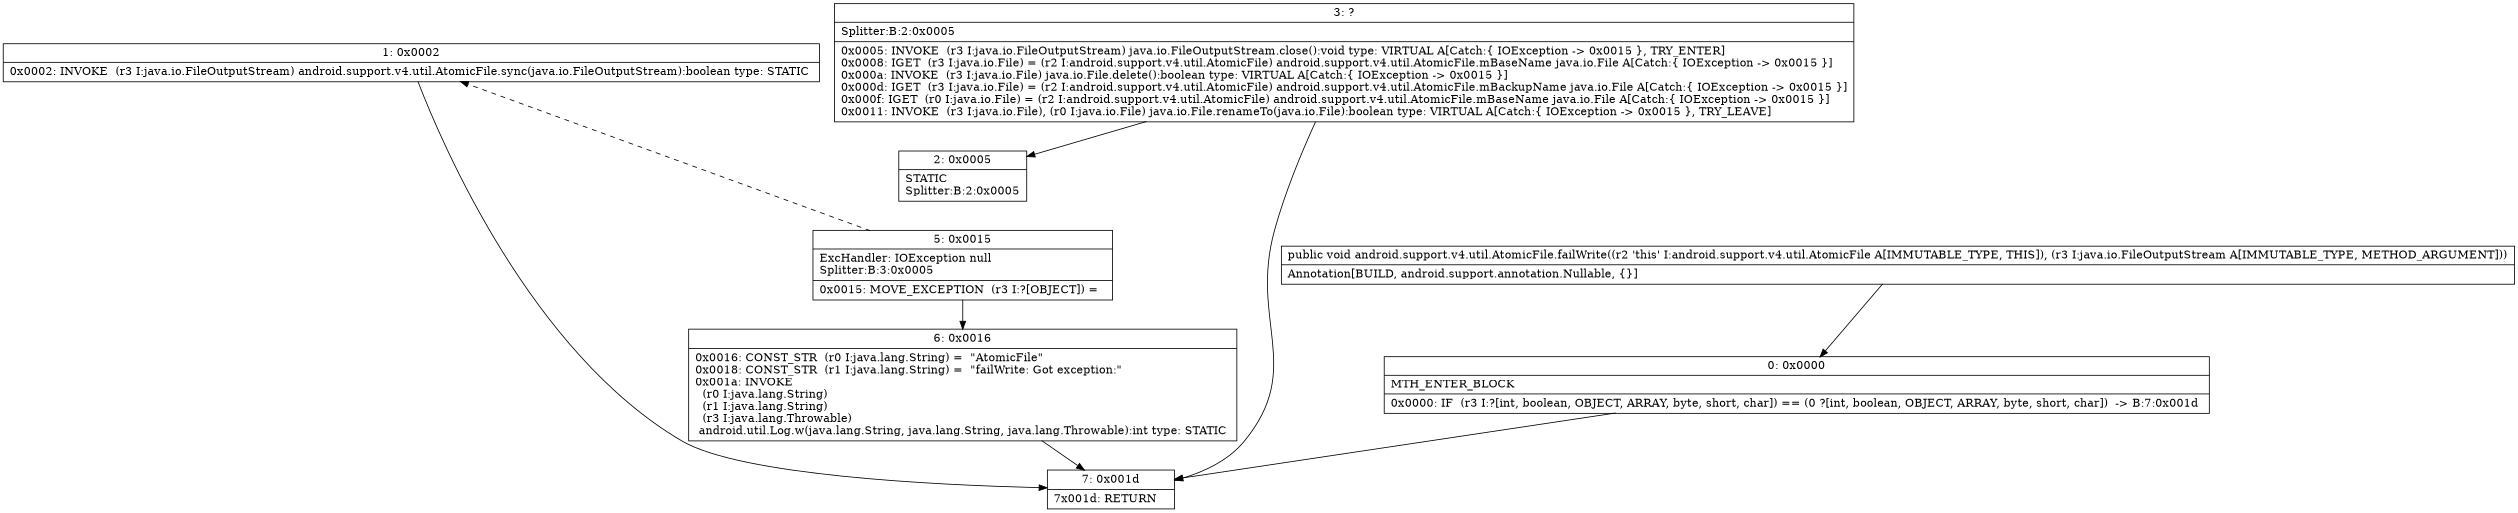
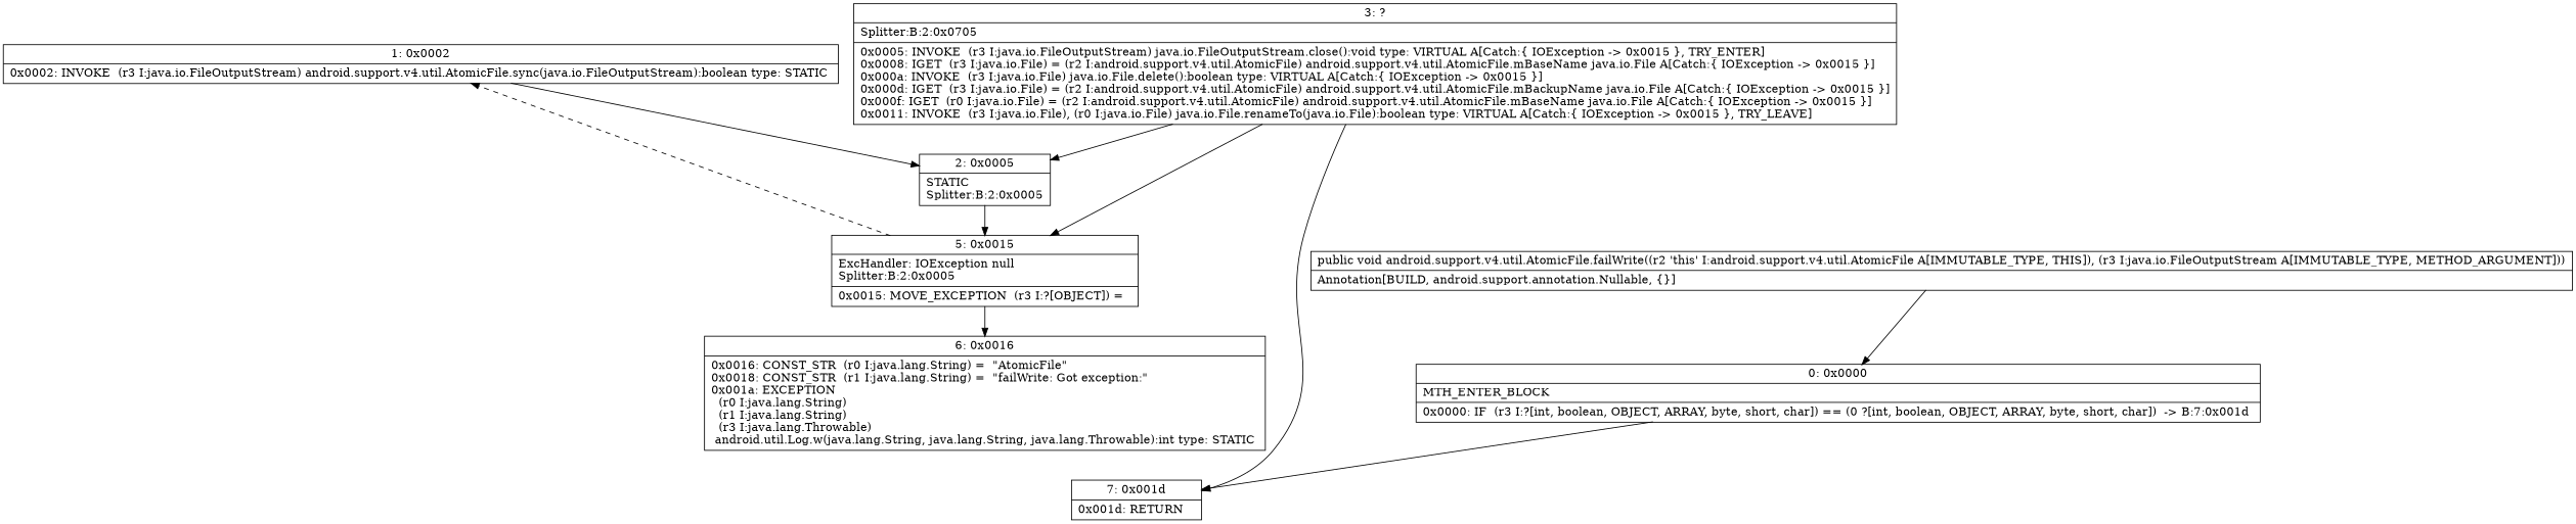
  digraph {
    node [shape=record]
    n1 [label="{0\:\ 0x0000|MTH_ENTER_BLOCK\l|0x0000: IF  (r3 I:?[int, boolean, OBJECT, ARRAY, byte, short, char]) == (0 ?[int, boolean, OBJECT, ARRAY, byte, short, char])  \-\> B:7:0x001d \l}"]
-   n2 [label="{7\:\ 0x001d|7x001d: RETURN   \l}"]
+   n2 [label="{7\:\ 0x001d|0x001d: RETURN   \l}"]
    n3 [label="{1\:\ 0x0002|0x0002: INVOKE  (r3 I:java.io.FileOutputStream) android.support.v4.util.AtomicFile.sync(java.io.FileOutputStream):boolean type: STATIC \l}"]
    n4 [label="{2\:\ 0x0005|STATIC\lSplitter:B:2:0x0005\l}"]
-   n5 [label="{5\:\ 0x0015|ExcHandler: IOException null\lSplitter:B:3:0x0005\l|0x0015: MOVE_EXCEPTION  (r3 I:?[OBJECT]) =  \l}"]
-   n6 [label="{3\:\ ?|Splitter:B:2:0x0005\l|0x0005: INVOKE  (r3 I:java.io.FileOutputStream) java.io.FileOutputStream.close():void type: VIRTUAL A[Catch:\{ IOException \-\> 0x0015 \}, TRY_ENTER]\l0x0008: IGET  (r3 I:java.io.File) = (r2 I:android.support.v4.util.AtomicFile) android.support.v4.util.AtomicFile.mBaseName java.io.File A[Catch:\{ IOException \-\> 0x0015 \}]\l0x000a: INVOKE  (r3 I:java.io.File) java.io.File.delete():boolean type: VIRTUAL A[Catch:\{ IOException \-\> 0x0015 \}]\l0x000d: IGET  (r3 I:java.io.File) = (r2 I:android.support.v4.util.AtomicFile) android.support.v4.util.AtomicFile.mBackupName java.io.File A[Catch:\{ IOException \-\> 0x0015 \}]\l0x000f: IGET  (r0 I:java.io.File) = (r2 I:android.support.v4.util.AtomicFile) android.support.v4.util.AtomicFile.mBaseName java.io.File A[Catch:\{ IOException \-\> 0x0015 \}]\l0x0011: INVOKE  (r3 I:java.io.File), (r0 I:java.io.File) java.io.File.renameTo(java.io.File):boolean type: VIRTUAL A[Catch:\{ IOException \-\> 0x0015 \}, TRY_LEAVE]\l}"]
-   n7 [label="{6\:\ 0x0016|0x0016: CONST_STR  (r0 I:java.lang.String) =  \"AtomicFile\" \l0x0018: CONST_STR  (r1 I:java.lang.String) =  \"failWrite: Got exception:\" \l0x001a: INVOKE  \l  (r0 I:java.lang.String)\l  (r1 I:java.lang.String)\l  (r3 I:java.lang.Throwable)\l android.util.Log.w(java.lang.String, java.lang.String, java.lang.Throwable):int type: STATIC \l}"]
+   n5 [label="{5\:\ 0x0015|ExcHandler: IOException null\lSplitter:B:2:0x0005\l|0x0015: MOVE_EXCEPTION  (r3 I:?[OBJECT]) =  \l}"]
+   n6 [label="{3\:\ ?|Splitter:B:2:0x0705\l|0x0005: INVOKE  (r3 I:java.io.FileOutputStream) java.io.FileOutputStream.close():void type: VIRTUAL A[Catch:\{ IOException \-\> 0x0015 \}, TRY_ENTER]\l0x0008: IGET  (r3 I:java.io.File) = (r2 I:android.support.v4.util.AtomicFile) android.support.v4.util.AtomicFile.mBaseName java.io.File A[Catch:\{ IOException \-\> 0x0015 \}]\l0x000a: INVOKE  (r3 I:java.io.File) java.io.File.delete():boolean type: VIRTUAL A[Catch:\{ IOException \-\> 0x0015 \}]\l0x000d: IGET  (r3 I:java.io.File) = (r2 I:android.support.v4.util.AtomicFile) android.support.v4.util.AtomicFile.mBackupName java.io.File A[Catch:\{ IOException \-\> 0x0015 \}]\l0x000f: IGET  (r0 I:java.io.File) = (r2 I:android.support.v4.util.AtomicFile) android.support.v4.util.AtomicFile.mBaseName java.io.File A[Catch:\{ IOException \-\> 0x0015 \}]\l0x0011: INVOKE  (r3 I:java.io.File), (r0 I:java.io.File) java.io.File.renameTo(java.io.File):boolean type: VIRTUAL A[Catch:\{ IOException \-\> 0x0015 \}, TRY_LEAVE]\l}"]
+   n7 [label="{6\:\ 0x0016|0x0016: CONST_STR  (r0 I:java.lang.String) =  \"AtomicFile\" \l0x0018: CONST_STR  (r1 I:java.lang.String) =  \"failWrite: Got exception:\" \l0x001a: EXCEPTION  \l  (r0 I:java.lang.String)\l  (r1 I:java.lang.String)\l  (r3 I:java.lang.Throwable)\l android.util.Log.w(java.lang.String, java.lang.String, java.lang.Throwable):int type: STATIC \l}"]
    n8 [label="{public void android.support.v4.util.AtomicFile.failWrite((r2 'this' I:android.support.v4.util.AtomicFile A[IMMUTABLE_TYPE, THIS]), (r3 I:java.io.FileOutputStream A[IMMUTABLE_TYPE, METHOD_ARGUMENT]))  | Annotation[BUILD, android.support.annotation.Nullable, \{\}]\l}"]
    n1 -> n2
-   n3 -> n2
+   n3 -> n4
+   n4 -> n5
    n5 -> n3 [style=dashed]
    n5 -> n7
    n6 -> n2
    n6 -> n4
-   n7 -> n2
+   n6 -> n5
    n8 -> n1
  }
